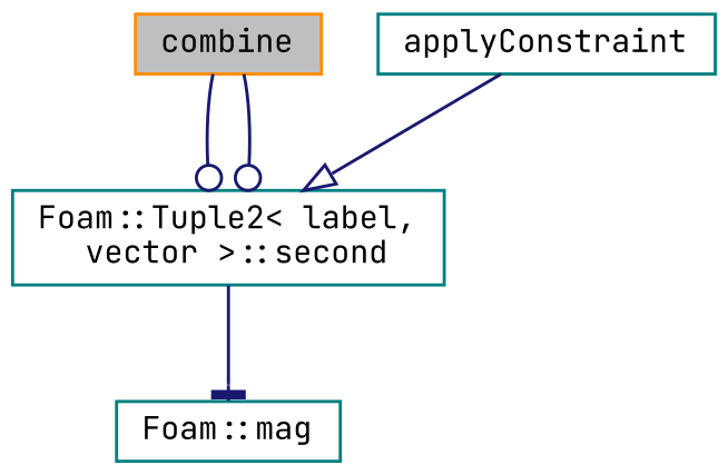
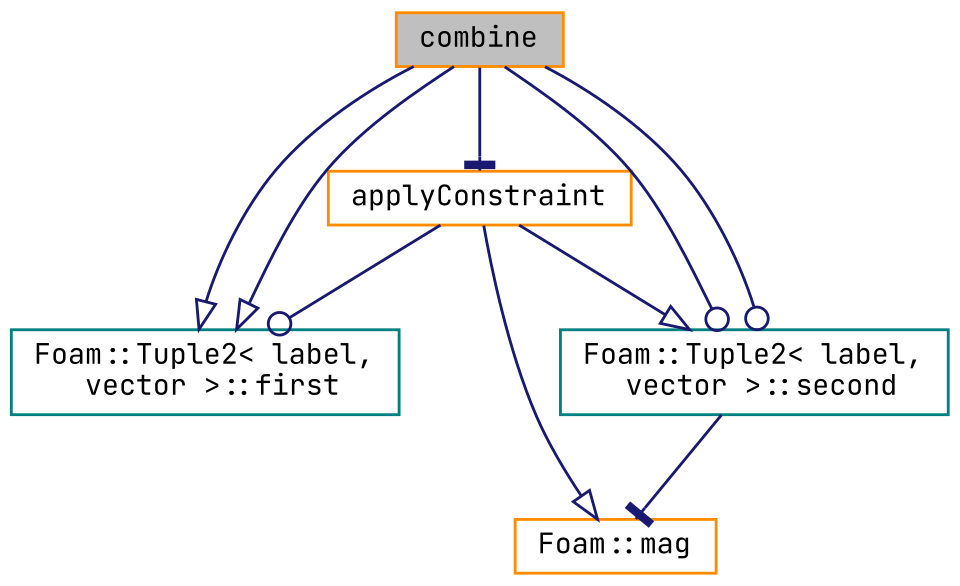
  digraph {
    fontname="JetBrains Mono"
    rankdir=TB
    node [color=teal fontname="JetBrains Mono" fontsize=10 shape=record]
    edge [arrowhead=onormal color=midnightblue fontname="JetBrains Mono" fontsize=10 labelfontname=Helvetica labelfontsize=10 style=solid]
    n1 [color=darkorange fillcolor=grey75 fontcolor=black height=0.2 label=combine style=filled width=0.4]
-   n2 [height=0.2 label=applyConstraint width=0.4]
+   n2 [color=darkorange height=0.2 label=applyConstraint width=0.4]
+   n3 [height=0.2 label="Foam::Tuple2\< label,\l vector \>::first" width=0.4]
    n4 [height=0.2 label="Foam::Tuple2\< label,\l vector \>::second" width=0.4]
-   n5 [height=0.2 label="Foam::mag" width=0.4]
+   n5 [color=darkorange height=0.2 label="Foam::mag" width=0.4]
+   n1 -> n2 [arrowhead=tee]
+   n1 -> n3
+   n1 -> n3
    n1 -> n4 [arrowhead=odot]
    n1 -> n4 [arrowhead=odot]
+   n2 -> n3 [arrowhead=odot]
    n2 -> n4
+   n2 -> n5
    n4 -> n5 [arrowhead=tee]
  }
